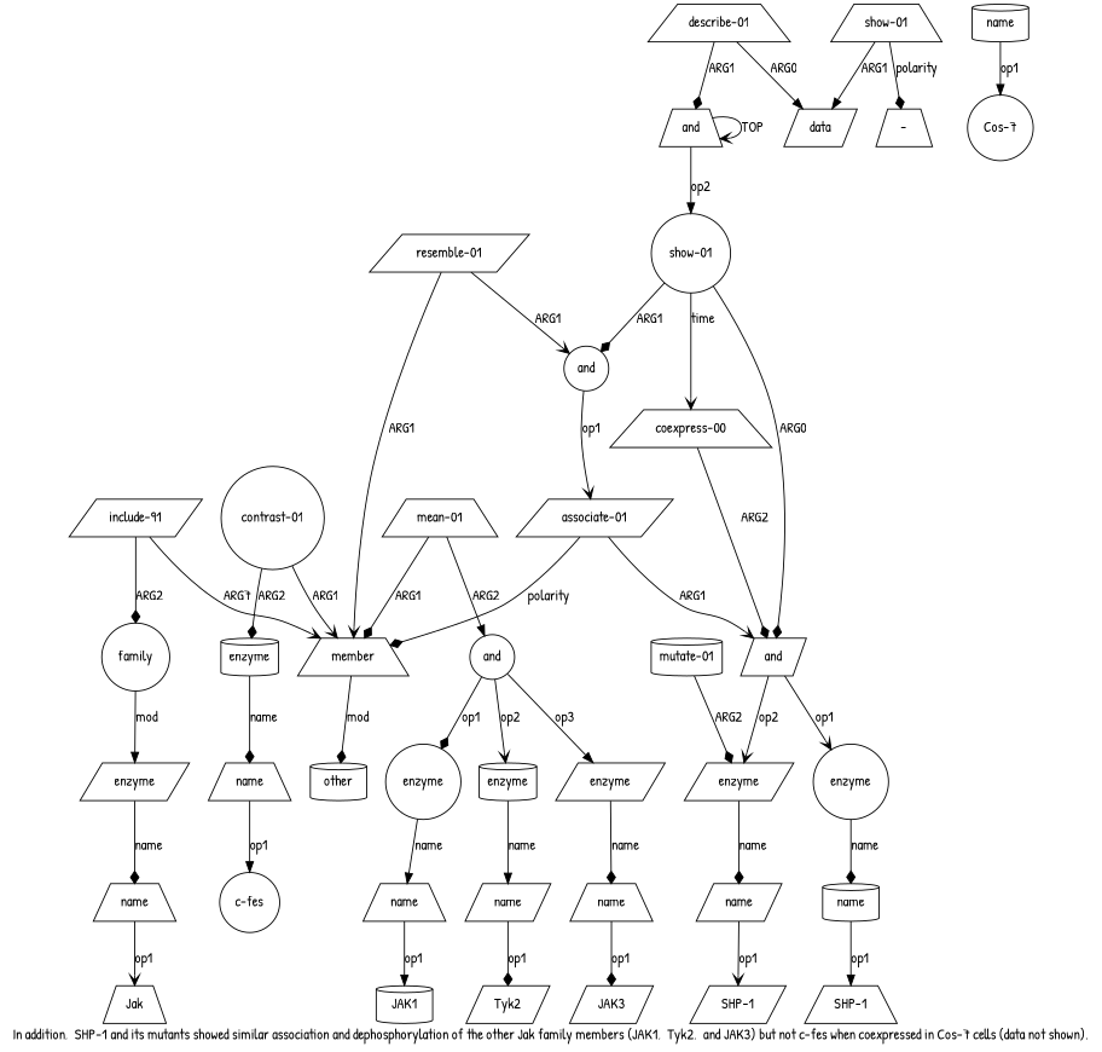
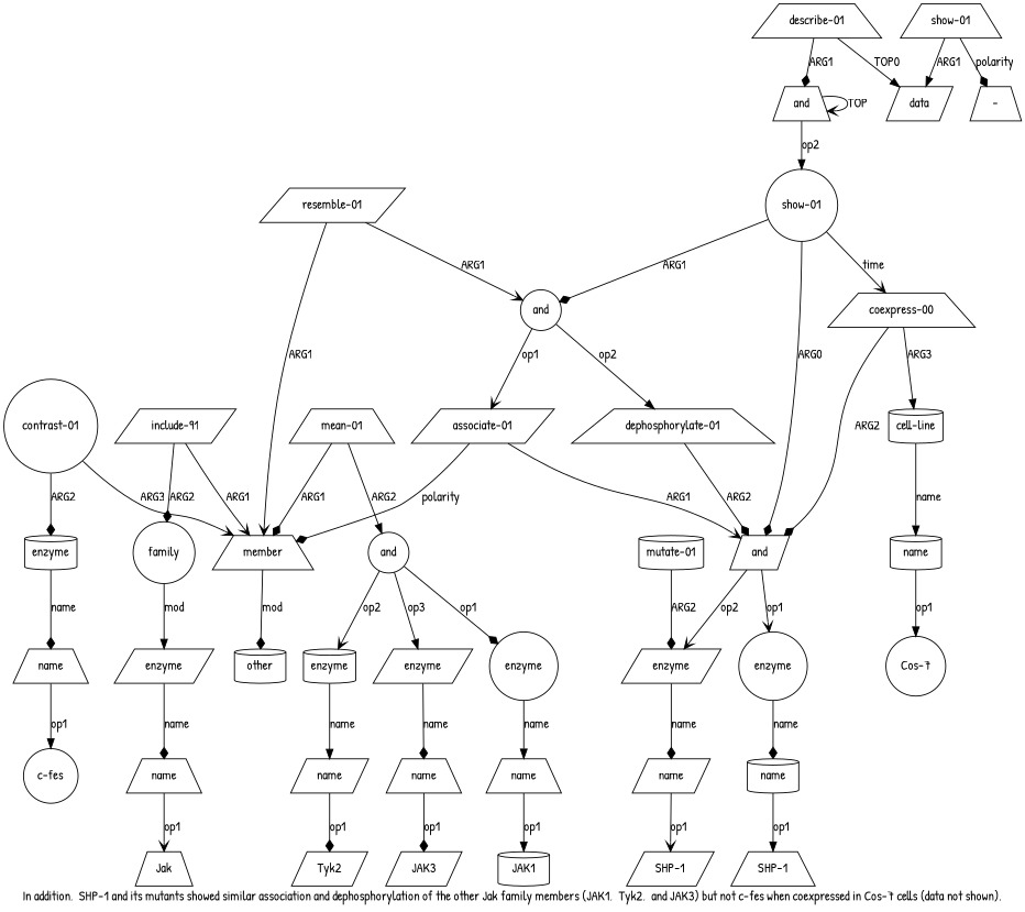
  digraph {
    fontname="Patrick Hand"
    label="In addition,  SHP-1 and its mutants showed similar association and dephosphorylation of the other Jak family members (JAK1,  Tyk2,  and JAK3) but not c-fes when coexpressed in Cos-7 cells (data not shown)."
    node [color=black fontname="Patrick Hand" gold_ind=-1 gold_label=name shape=trapezium test_ind=-1 test_label=name]
    edge [arrowhead=diamond color=black fontname="Patrick Hand" gold_label=op1 test_label=op1]
    n1 [gold_ind=20 gold_label="contrast-01" label="contrast-01" shape=circle test_ind=20 test_label="contrast-01"]
    n2 [gold_ind=21 gold_label=enzyme label=enzyme shape=cylinder test_ind=21 test_label=enzyme]
    n3 [gold_ind=10 gold_label=member label=member test_ind=10 test_label=member]
    n4 [gold_ind=22 label=name test_ind=22]
    n5 [gold_ind=11 gold_label=other label=other shape=cylinder test_ind=11 test_label=other]
    n6 [gold_label="c-fes" label="c-fes" shape=circle test_label="c-fes"]
    n7 [gold_ind=23 gold_label="include-91" label="include-91" shape=parallelogram test_ind=23 test_label="include-91"]
    n8 [gold_ind=24 gold_label=family label=family shape=circle test_ind=24 test_label=family]
    n9 [gold_ind=25 gold_label=enzyme label=enzyme shape=parallelogram test_ind=25 test_label=enzyme]
    n10 [gold_ind=26 label=name test_ind=26]
    n11 [gold_label=Jak label=Jak test_label=Jak]
+   n12 [gold_ind=27 gold_label="dephosphorylate-01" label="dephosphorylate-01" test_ind=27 test_label="dephosphorylate-01"]
    n13 [gold_ind=2 gold_label=and label=and shape=parallelogram test_ind=2 test_label=and]
    n14 [gold_ind=3 gold_label=enzyme label=enzyme shape=circle test_ind=3 test_label=enzyme]
    n15 [gold_ind=5 gold_label=enzyme label=enzyme shape=parallelogram test_ind=5 test_label=enzyme]
    n16 [gold_ind=4 label=name shape=cylinder test_ind=4]
    n17 [gold_ind=6 label=name shape=parallelogram test_ind=6]
    n18 [gold_ind=28 gold_label="resemble-01" label="resemble-01" shape=parallelogram test_ind=28 test_label="resemble-01"]
    n19 [gold_ind=8 gold_label=and label=and shape=circle test_ind=8 test_label=and]
    n20 [gold_ind=9 gold_label="associate-01" label="associate-01" shape=parallelogram test_ind=9 test_label="associate-01"]
    n21 [gold_ind=29 gold_label="coexpress-00" label="coexpress-00" test_ind=29 test_label="coexpress-00"]
+   n22 [gold_ind=30 gold_label="cell-line" label="cell-line" shape=cylinder test_ind=30 test_label="cell-line"]
    n23 [gold_ind=31 label=name shape=cylinder test_ind=31]
    n24 [gold_label="Cos-7" label="Cos-7" shape=circle test_label="Cos-7"]
    n25 [gold_ind=33 gold_label=data label=data shape=parallelogram test_ind=33 test_label=data]
    n26 [gold_ind=34 gold_label="show-01" label="show-01" test_ind=34 test_label="show-01"]
    n27 [gold_label="-" label="-" test_label="-"]
    n28 [gold_label="SHP-1" label="SHP-1" test_label="SHP-1"]
    n29 [gold_ind=32 gold_label="describe-01" label="describe-01" test_ind=32 test_label="describe-01"]
    n30 [gold_ind=0 gold_label=and label=and test_ind=0 test_label=and]
    n31 [gold_ind=1 gold_label="show-01" label="show-01" shape=circle test_ind=1 test_label="show-01"]
    n32 [gold_ind=15 label=name test_ind=15]
    n33 [gold_label=JAK1 label=JAK1 shape=cylinder test_label=JAK1]
    n34 [gold_ind=14 gold_label=enzyme label=enzyme shape=circle test_ind=14 test_label=enzyme]
    n35 [gold_ind=17 label=name shape=parallelogram test_ind=17]
    n36 [gold_label=Tyk2 label=Tyk2 shape=parallelogram test_label=Tyk2]
    n37 [gold_ind=16 gold_label=enzyme label=enzyme shape=cylinder test_ind=16 test_label=enzyme]
    n38 [gold_ind=13 gold_label=and label=and shape=circle test_ind=13 test_label=and]
    n39 [gold_ind=18 gold_label=enzyme label=enzyme shape=parallelogram test_ind=18 test_label=enzyme]
    n40 [gold_ind=19 label=name test_ind=19]
    n41 [gold_label=JAK3 label=JAK3 shape=parallelogram test_label=JAK3]
    n42 [gold_ind=12 gold_label="mean-01" label="mean-01" test_ind=12 test_label="mean-01"]
    n43 [gold_label="SHP-1" label="SHP-1" shape=parallelogram test_label="SHP-1"]
    n44 [gold_ind=7 gold_label="mutate-01" label="mutate-01" shape=cylinder test_ind=7 test_label="mutate-01"]
    n1 -> n2 [gold_label=ARG2 label=ARG2 test_label=ARG2]
-   n1 -> n3 [arrowhead=vee gold_label=ARG1 label=ARG1 test_label=ARG1]
+   n1 -> n3 [arrowhead=vee gold_label=ARG1 label=ARG3 test_label=ARG1]
    n2 -> n4 [gold_label=name label=name test_label=name]
    n3 -> n5 [gold_label=mod label=mod test_label=mod]
    n4 -> n6 [arrowhead=normal label=op1]
-   n7 -> n3 [arrowhead=vee gold_label=ARG1 label=ARG7 test_label=ARG1]
+   n7 -> n3 [arrowhead=vee gold_label=ARG1 label=ARG1 test_label=ARG1]
    n7 -> n8 [gold_label=ARG2 label=ARG2 test_label=ARG2]
    n8 -> n9 [arrowhead=normal gold_label=mod label=mod test_label=mod]
    n9 -> n10 [gold_label=name label=name test_label=name]
    n10 -> n11 [arrowhead=vee label=op1]
+   n12 -> n13 [gold_label=ARG2 label=ARG2 test_label=ARG2]
    n13 -> n14 [arrowhead=vee label=op1]
    n13 -> n15 [arrowhead=vee gold_label=op2 label=op2 test_label=op2]
    n14 -> n16 [gold_label=name label=name test_label=name]
    n15 -> n17 [gold_label=name label=name test_label=name]
    n16 -> n28 [arrowhead=normal label=op1]
    n17 -> n43 [arrowhead=vee label=op1]
    n18 -> n3 [arrowhead=vee gold_label=ARG1 label=ARG1 test_label=ARG1]
    n18 -> n19 [arrowhead=vee gold_label=ARG1 label=ARG1 test_label=ARG1]
+   n19 -> n12 [arrowhead=normal gold_label=op2 label=op2 test_label=op2]
    n19 -> n20 [arrowhead=vee label=op1]
    n20 -> n3 [gold_label=ARG2 label=polarity test_label=ARG2]
    n20 -> n13 [arrowhead=vee gold_label=ARG1 label=ARG1 test_label=ARG1]
    n21 -> n13 [gold_label=ARG2 label=ARG2 test_label=ARG2]
+   n21 -> n22 [arrowhead=normal gold_label=ARG3 label=ARG3 test_label=ARG3]
+   n22 -> n23 [arrowhead=normal gold_label=name label=name test_label=name]
    n23 -> n24 [arrowhead=normal label=op1]
    n26 -> n25 [arrowhead=normal gold_label=ARG1 label=ARG1 test_label=ARG1]
    n26 -> n27 [gold_label=polarity label=polarity test_label=polarity]
-   n29 -> n25 [arrowhead=normal gold_label=ARG0 label=ARG0 test_label=ARG0]
+   n29 -> n25 [arrowhead=normal gold_label=ARG0 label=TOP0 test_label=ARG0]
    n29 -> n30 [gold_label=ARG1 label=ARG1 test_label=ARG1]
    n30 -> n30 [arrowhead=vee gold_label=TOP label=TOP test_label=TOP]
    n30 -> n31 [arrowhead=normal gold_label=op2 label=op2 test_label=op2]
    n31 -> n13 [gold_label=ARG0 label=ARG0 test_label=ARG0]
    n31 -> n19 [gold_label=ARG1 label=ARG1 test_label=ARG1]
    n31 -> n21 [arrowhead=vee gold_label=time label=time test_label=time]
    n32 -> n33 [arrowhead=normal label=op1]
    n34 -> n32 [arrowhead=normal gold_label=name label=name test_label=name]
    n35 -> n36 [label=op1]
    n37 -> n35 [arrowhead=normal gold_label=name label=name test_label=name]
    n38 -> n34 [label=op1]
    n38 -> n37 [arrowhead=vee gold_label=op2 label=op2 test_label=op2]
    n38 -> n39 [arrowhead=normal gold_label=op3 label=op3 test_label=op3]
    n39 -> n40 [gold_label=name label=name test_label=name]
    n40 -> n41 [label=op1]
    n42 -> n3 [gold_label=ARG1 label=ARG1 test_label=ARG1]
    n42 -> n38 [arrowhead=normal gold_label=ARG2 label=ARG2 test_label=ARG2]
    n44 -> n15 [gold_label=ARG2 label=ARG2 test_label=ARG2]
  }
